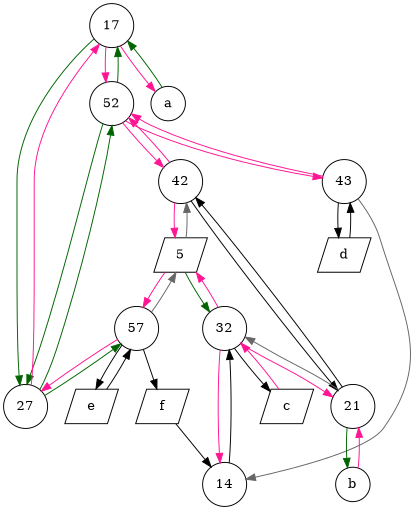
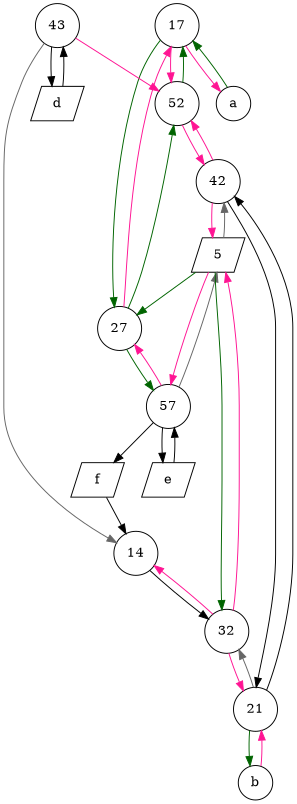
  digraph {
    fontname="DejaVu Serif"
    node [fontname="DejaVu Serif" shape=circle]
    edge [color=deeppink fontname="DejaVu Serif"]
    n1 [label=17]
    52
    27
    a
    43
    42
    57
    14
    d [shape=parallelogram]
    21
    5 [shape=parallelogram]
    b
    32
-   c [shape=parallelogram]
    f [shape=parallelogram]
    e [shape=parallelogram]
    n1 -> 52
    n1 -> 27 [color=darkgreen]
    n1 -> a
    52 -> n1 [color=darkgreen]
-   52 -> 27 [color=darkgreen]
-   52 -> 43
+   5 -> 27 [color=darkgreen]
    52 -> 42
    27 -> n1
    27 -> 52 [color=darkgreen]
    27 -> 57 [color=darkgreen]
    a -> n1 [color=darkgreen]
    43 -> 52
    43 -> 14 [color=gray40]
    43 -> d [color=black]
    42 -> 52
    42 -> 21 [color=black]
    42 -> 5
    57 -> 27
    57 -> 5 [color=gray40]
    57 -> f [color=black]
    57 -> e [color=black]
    14 -> 32 [color=black]
    d -> 43 [color=black]
    21 -> 42 [color=black]
    21 -> b [color=darkgreen]
    21 -> 32 [color=gray40]
    5 -> 42 [color=gray40]
    5 -> 57
    5 -> 32 [color=darkgreen]
    b -> 21
    32 -> 14
    32 -> 21
    32 -> 5
-   32 -> c [color=black]
-   c -> 32
    f -> 14 [color=black]
    e -> 57 [color=black]
  }
